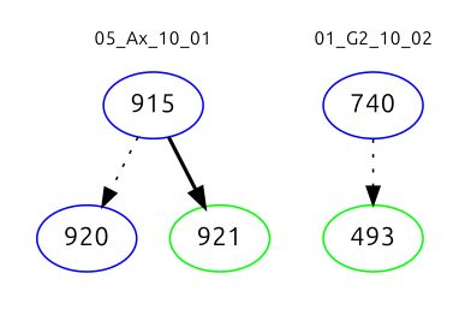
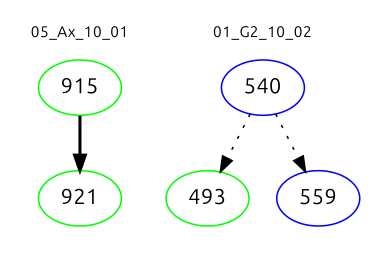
  digraph {
    fontname=Ubuntu
    node [color=blue fontname=Ubuntu]
    edge [color=black fontname=Ubuntu style=dotted]
-   n1 [label=915]
-   n2 [label=920]
+   n1 [color=green label=915]
    n3 [color=green label=921]
-   n4 [label=740]
+   n4 [label=540]
    n5 [color=green label=493]
+   n6 [label=559]
    subgraph cluster_1 {
      color=white
      fontsize=10
      label="05_Ax_10_01"
      n1
-     n2
      n3
    }
    subgraph cluster_2 {
      color=white
      fontsize=10
      label="01_G2_10_02"
      n4
      n5
+     n6
    }
-   n1 -> n2
    n1 -> n3 [style=bold]
    n4 -> n5
+   n4 -> n6
  }
